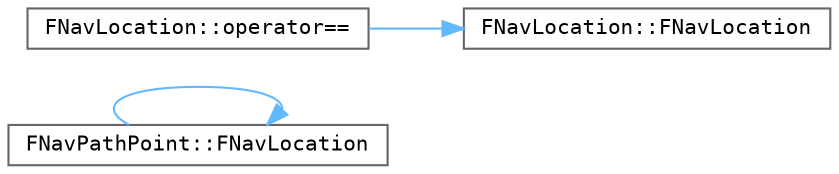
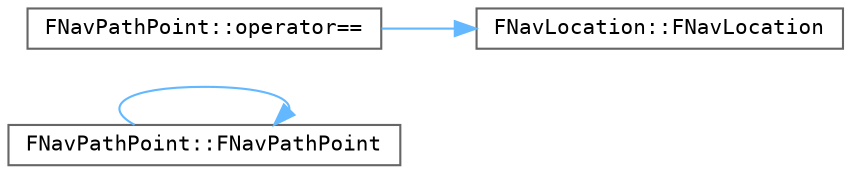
  digraph {
    fontname="DejaVu Sans Mono"
    rankdir=LR
    node [color=grey40 fillcolor=white fontname="DejaVu Sans Mono" fontsize=10 shape=box style=filled]
    edge [color=steelblue1 fontname="DejaVu Sans Mono" fontsize=10 labelfontname=Helvetica labelfontsize=10 style=solid]
-   n1 [height=0.2 label="FNavPathPoint::FNavLocation" width=0.4]
-   n2 [height=0.2 label="FNavLocation::operator==" width=0.4]
+   n1 [height=0.2 label="FNavPathPoint::FNavPathPoint" width=0.4]
+   n2 [height=0.2 label="FNavPathPoint::operator==" width=0.4]
    n3 [height=0.2 label="FNavLocation::FNavLocation" width=0.4]
    n1 -> n1
    n2 -> n3
  }
